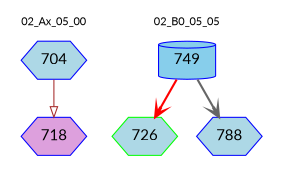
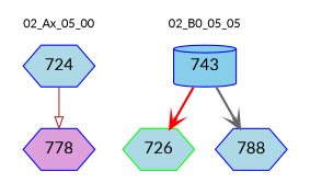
  digraph {
    fontname=Lato
    node [color=blue fillcolor=lightblue fontname=Lato shape=hexagon style=filled]
    edge [arrowhead=vee fontname=Lato style=bold]
-   n1 [label=704]
-   n2 [fillcolor=plum label=718]
-   n3 [fillcolor=skyblue label=749 shape=cylinder]
+   n1 [label=724]
+   n2 [fillcolor=plum label=778]
+   n3 [fillcolor=skyblue label=743 shape=cylinder]
    n4 [color=green label=726]
    n5 [label=788]
    subgraph cluster_1 {
      color=white
      fontsize=10
      label="02_Ax_05_00"
      n1
      n2
    }
    subgraph cluster_2 {
      color=white
      fontsize=10
      label="02_B0_05_05"
      n3
      n4
      n5
    }
    n1 -> n2 [arrowhead=onormal color=brown style=solid]
    n3 -> n4 [color=red]
    n3 -> n5 [color=gray40]
  }
